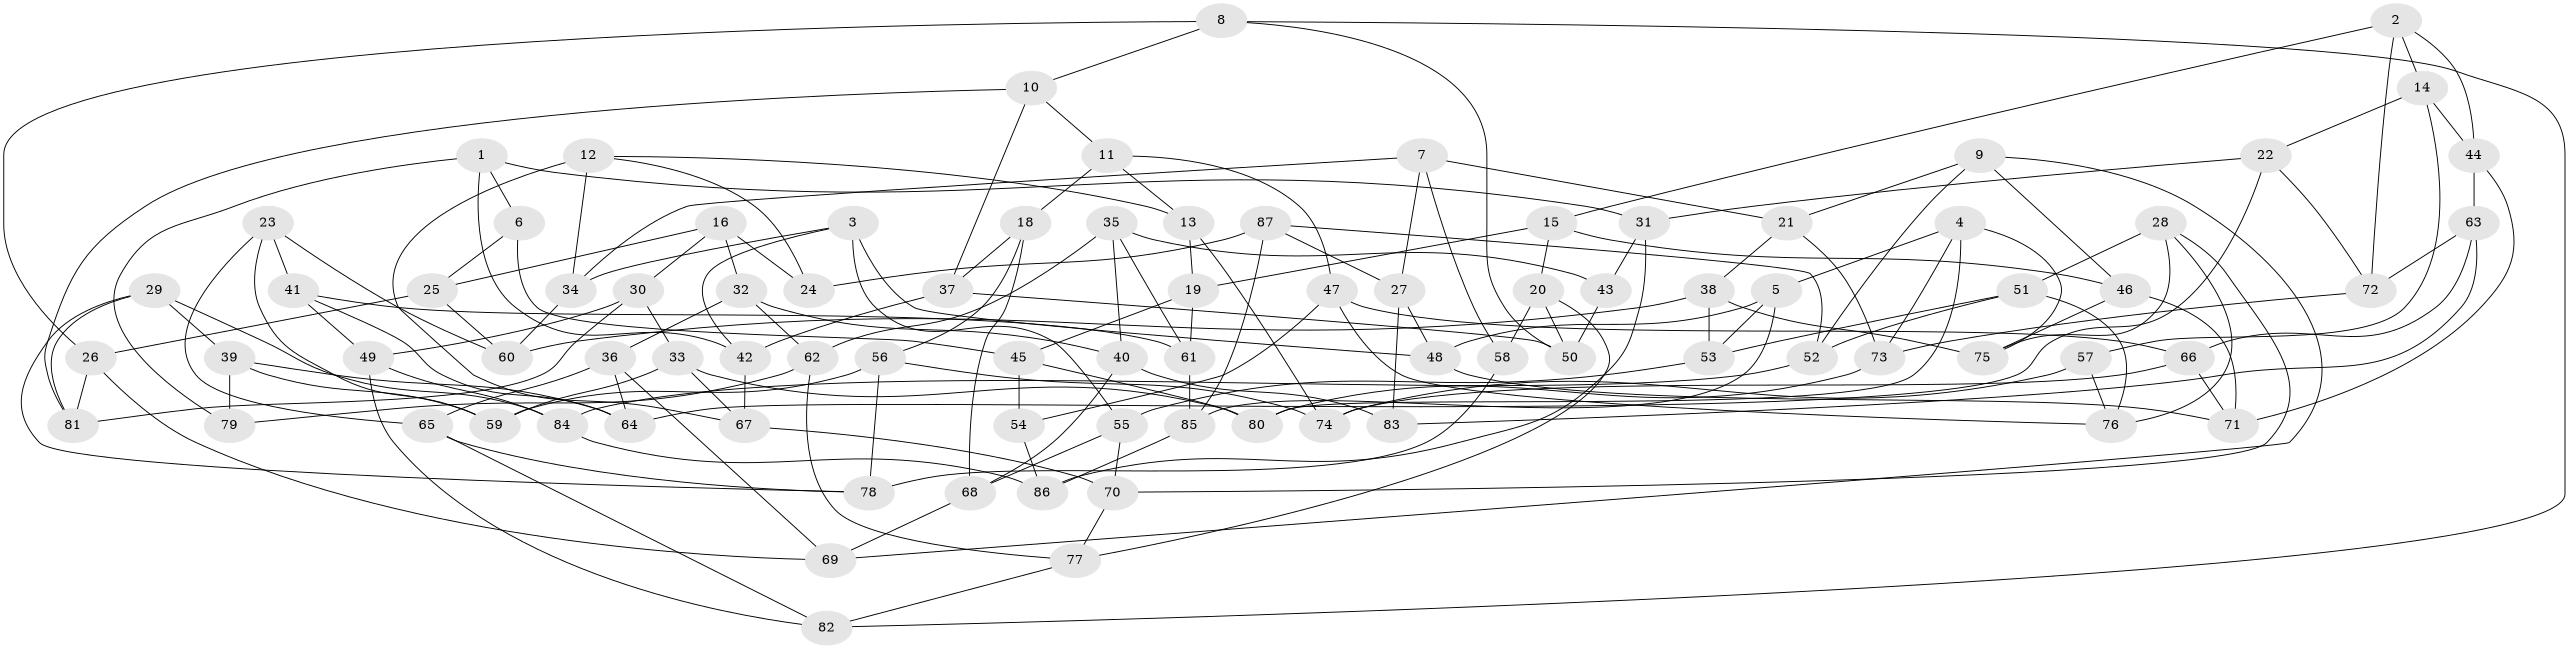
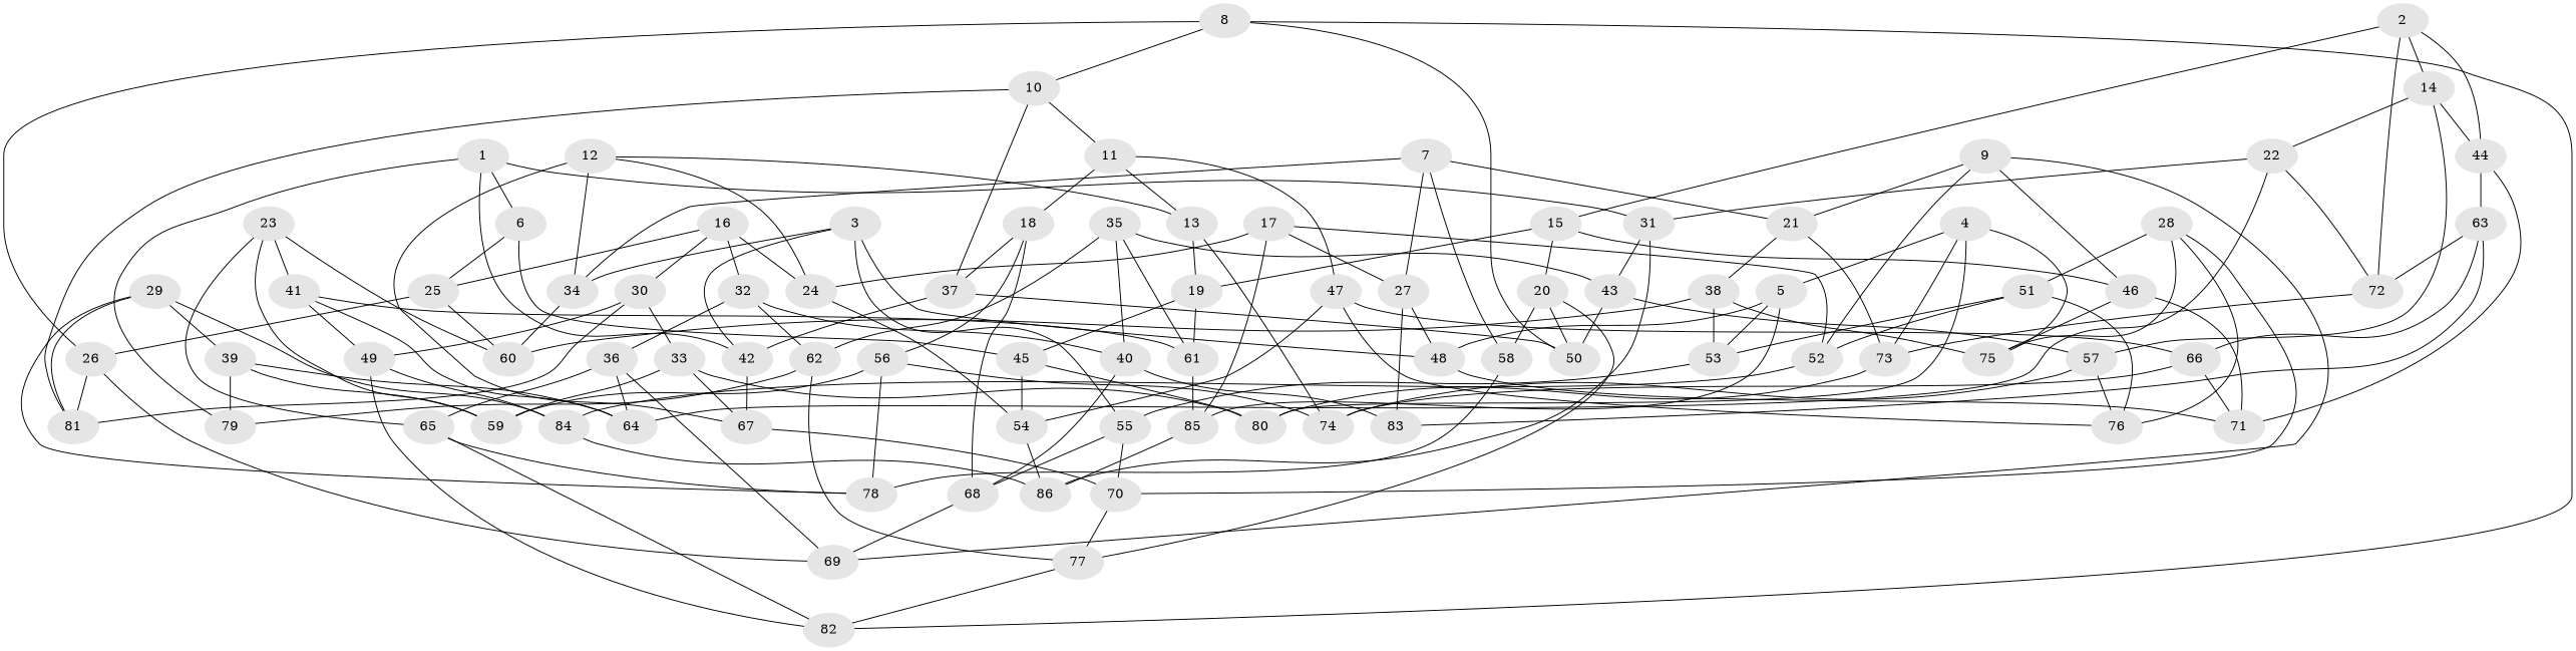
  graph {
    node [color=gray90 style=filled]
    1
    6
    31
    42
    79
    25
    45
    43
    86
    67
    2
    14
    15
    44
    72
    22
    57
    46
    19
    20
    63
    71
    73
    3
    34
    48
    55
    60
    68
    70
    4
    5
    75
    80
    53
    85
    26
    54
    7
    21
    27
    58
    38
    83
    78
    8
    10
    50
    82
    11
    37
    81
    69
    9
    52
    84
    13
    18
    47
    74
    56
    76
    66
    12
    24
    61
    64
    77
    16
    30
    32
    33
    49
    36
    40
    62
-   17 [label=87]
+   17
    59
    23
    41
    65
    28
    51
    29
    39
    35
    1 -- 6
    1 -- 31
    1 -- 42
    1 -- 79
    6 -- 25
    6 -- 45
    31 -- 43
    31 -- 86
    42 -- 67
    25 -- 60
    25 -- 26
    45 -- 80
    45 -- 54
+   43 -- 57
    43 -- 50
    67 -- 70
    2 -- 14
    2 -- 15
    2 -- 44
    2 -- 72
    14 -- 44
    14 -- 22
    14 -- 57
    15 -- 46
    15 -- 19
    15 -- 20
    44 -- 63
    44 -- 71
    72 -- 73
    22 -- 31
    22 -- 72
    22 -- 64
    57 -- 74
    57 -- 76
    46 -- 71
    46 -- 75
    19 -- 45
    19 -- 61
    20 -- 58
    20 -- 50
    20 -- 77
    63 -- 72
    63 -- 83
    63 -- 66
    73 -- 80
    3 -- 42
    3 -- 34
    3 -- 48
    3 -- 55
    34 -- 60
    48 -- 71
    55 -- 68
    55 -- 70
    68 -- 69
    70 -- 77
    4 -- 73
    4 -- 5
    4 -- 75
    4 -- 80
    5 -- 48
    5 -- 53
    5 -- 85
    53 -- 55
    85 -- 86
    26 -- 81
    26 -- 69
    54 -- 86
    7 -- 34
    7 -- 21
    7 -- 27
    7 -- 58
    21 -- 73
    21 -- 38
    27 -- 48
    27 -- 83
    58 -- 78
    38 -- 60
    38 -- 75
    38 -- 53
    8 -- 26
    8 -- 10
    8 -- 50
    8 -- 82
    10 -- 11
    10 -- 37
    10 -- 81
    11 -- 13
    11 -- 18
    11 -- 47
    37 -- 42
    37 -- 50
    9 -- 46
    9 -- 21
    9 -- 69
    9 -- 52
    52 -- 84
    84 -- 86
    13 -- 19
    13 -- 74
    18 -- 68
    18 -- 37
    18 -- 56
    47 -- 54
    47 -- 76
    47 -- 66
    56 -- 78
    56 -- 74
    56 -- 59
    66 -- 71
    66 -- 74
    12 -- 67
    12 -- 34
    12 -- 13
    12 -- 24
+   24 -- 54
    61 -- 85
    77 -- 82
    16 -- 25
    16 -- 24
    16 -- 30
    16 -- 32
    30 -- 81
    30 -- 33
    30 -- 49
    32 -- 36
    32 -- 40
    32 -- 62
    33 -- 67
    33 -- 80
    33 -- 59
    49 -- 82
    49 -- 84
    36 -- 69
    36 -- 64
    36 -- 65
    40 -- 68
    40 -- 83
    62 -- 79
    62 -- 77
    17 -- 85
    17 -- 27
    17 -- 52
    17 -- 24
    23 -- 60
    23 -- 59
    23 -- 41
    23 -- 65
    41 -- 61
    41 -- 64
    41 -- 49
    65 -- 78
    65 -- 82
    28 -- 70
    28 -- 75
    28 -- 76
    28 -- 51
    51 -- 53
    51 -- 52
    51 -- 76
    29 -- 78
    29 -- 81
    29 -- 84
    29 -- 39
    39 -- 79
    39 -- 64
    39 -- 59
    35 -- 43
    35 -- 61
    35 -- 40
    35 -- 62
  }
